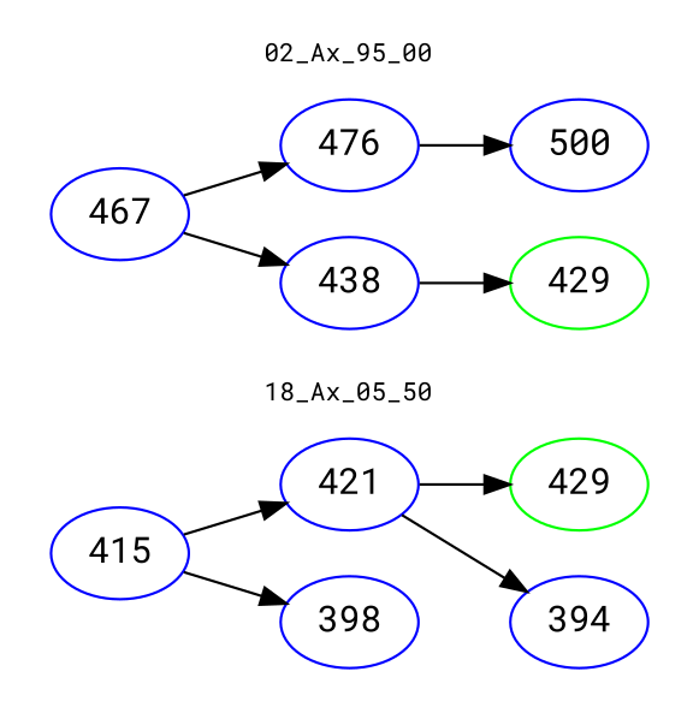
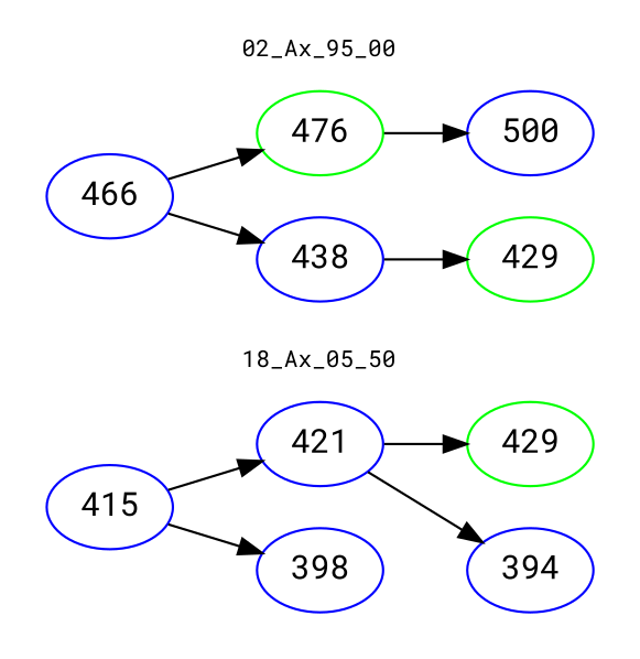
  digraph {
    fontname="Roboto Mono"
    rankdir=LR
    node [color=blue fontname="Roboto Mono"]
    edge [color=black fontname="Roboto Mono"]
    n1 [label=415]
    n2 [label=398]
    n3 [label=421]
    n4 [label=394]
    n5 [color=green label=429]
-   n6 [label=467]
+   n6 [label=466]
    n7 [label=438]
-   n8 [label=476]
+   n8 [color=green label=476]
    n9 [color=green label=429]
    n10 [label=500]
    subgraph cluster_1 {
      color=white
      fontsize=10
      label="18_Ax_05_50"
      n1
      n2
      n3
      n4
      n5
    }
    subgraph cluster_2 {
      color=white
      fontsize=10
      label="02_Ax_95_00"
      n6
      n7
      n8
      n9
      n10
    }
    n1 -> n2
    n1 -> n3
    n3 -> n4
    n3 -> n5
    n6 -> n7
    n6 -> n8
    n7 -> n9
    n8 -> n10
  }
